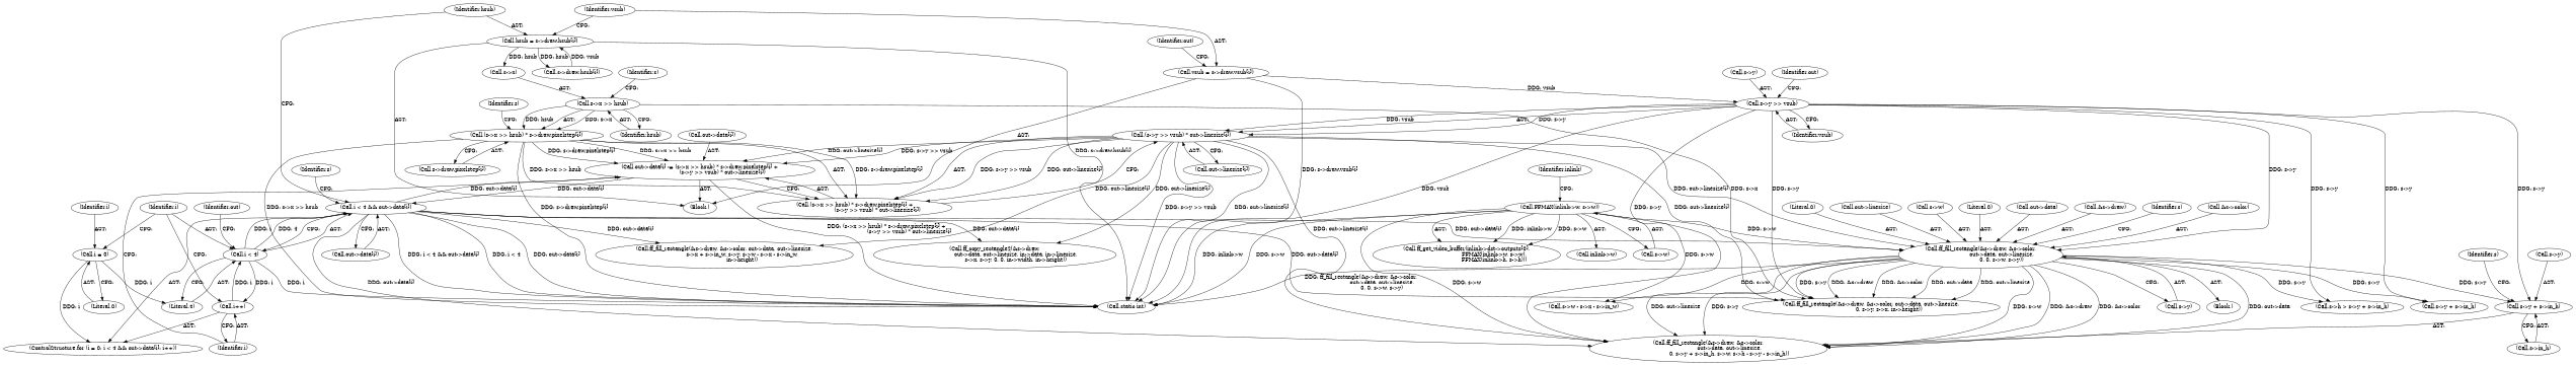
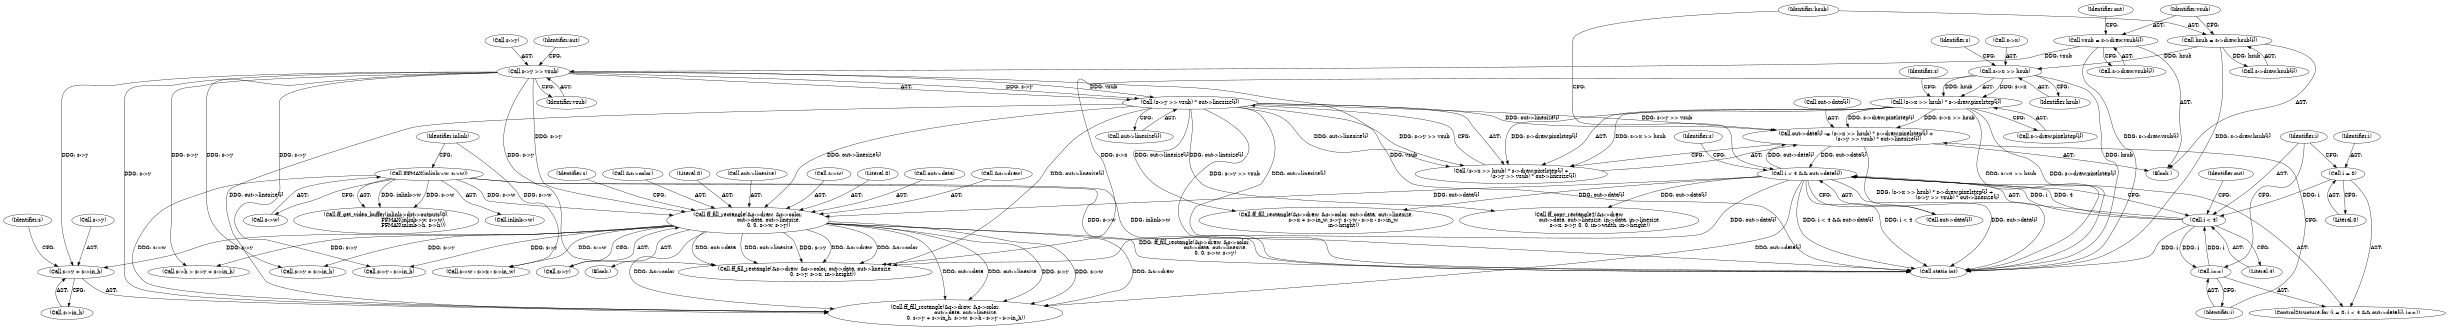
  digraph {
    n1 [label="(Call,s->y + s->in_h)"]
    n2 [label="(Call,ff_fill_rectangle(&s->draw, &s->color,\n                          out->data, out->linesize,\n                          0, s->y + s->in_h, s->w, s->h - s->y - s->in_h))"]
    n3 [label="(Call,s->in_h)"]
    n4 [label="(Call,s->y >> vsub)"]
    n5 [label="(Call,ff_fill_rectangle(&s->draw, &s->color,\n                          out->data, out->linesize,\n                          0, 0, s->w, s->y))"]
    n6 [label="(Call,(s->y >> vsub) * out->linesize[i])"]
    n7 [label="(Identifier,vsub)"]
    n8 [label="(Call,ff_fill_rectangle(&s->draw, &s->color, out->data, out->linesize,\n                      0, s->y, s->x, in->height))"]
    n9 [label="(Call,s->h > s->y + s->in_h)"]
    n10 [label="(Call,s->y + s->in_h)"]
    n11 [label="(Call,static int)"]
+   n12 [label="(Call,s->y - s->in_h)"]
    n13 [label="(Call,s->y)"]
    n14 [label="(Block,)"]
    n15 [label="(Call,s->w - s->x - s->in_w)"]
    n16 [label="(Call,out->data[i] -= (s->x >> hsub) * s->draw.pixelstep[i] +\n                            (s->y >> vsub) * out->linesize[i])"]
    n17 [label="(Call,ff_fill_rectangle(&s->draw, &s->color, out->data, out->linesize,\n                      s->x + s->in_w, s->y, s->w - s->x - s->in_w,\n                      in->height))"]
    n18 [label="(Call,ff_copy_rectangle2(&s->draw,\n                          out->data, out->linesize, in->data, in->linesize,\n                          s->x, s->y, 0, 0, in->width, in->height))"]
    n19 [label="(Call,(s->x >> hsub) * s->draw.pixelstep[i] +\n                            (s->y >> vsub) * out->linesize[i])"]
    n20 [label="(Call,out->linesize[i])"]
    n21 [label="(Call,vsub = s->draw.vsub[i])"]
+   n22 [label="(Call,s->draw.vsub[i])"]
    n23 [label="(Block,)"]
    n24 [label="(Call,i < 4 && out->data[i])"]
    n25 [label="(Call,i < 4)"]
    n26 [label="(Call,out->data[i])"]
    n27 [label="(ControlStructure,for (i = 0; i < 4 && out->data[i]; i++))"]
    n28 [label="(Call,i++)"]
    n29 [label="(Literal,4)"]
    n30 [label="(Identifier,i)"]
    n31 [label="(Call,i = 0)"]
    n32 [label="(Literal,0)"]
    n33 [label="(Call,(s->x >> hsub) * s->draw.pixelstep[i])"]
    n34 [label="(Call,s->draw.pixelstep[i])"]
    n35 [label="(Call,s->x >> hsub)"]
    n36 [label="(Identifier,hsub)"]
    n37 [label="(Call,hsub = s->draw.hsub[i])"]
    n38 [label="(Call,s->draw.hsub[i])"]
    n39 [label="(Call,FFMAX(inlink->w, s->w))"]
    n40 [label="(Call,s->w)"]
    n41 [label="(Call,ff_get_video_buffer(inlink->dst->outputs[0],\n                                  FFMAX(inlink->w, s->w),\n                                  FFMAX(inlink->h, s->h)))"]
    n42 [label="(Call,inlink->w)"]
    n43 [label="(Call,out->data)"]
    n44 [label="(Identifier,vsub)"]
    n45 [label="(Call,s->y)"]
    n46 [label="(Identifier,out)"]
    n47 [label="(Identifier,hsub)"]
    n48 [label="(Call,out->data[i])"]
    n49 [label="(Call,s->y)"]
    n50 [label="(Identifier,s)"]
    n51 [label="(Identifier,s)"]
    n52 [label="(Call,&s->draw)"]
    n53 [label="(Identifier,s)"]
    n54 [label="(Identifier,i)"]
    n55 [label="(Identifier,i)"]
    n56 [label="(Identifier,out)"]
    n57 [label="(Call,&s->color)"]
    n58 [label="(Identifier,s)"]
    n59 [label="(Call,s->x)"]
    n60 [label="(Literal,0)"]
    n61 [label="(Call,out->linesize)"]
    n62 [label="(Identifier,s)"]
    n63 [label="(Identifier,out)"]
    n64 [label="(Call,s->w)"]
    n65 [label="(Identifier,inlink)"]
    n66 [label="(Literal,0)"]
    n1 -> n2 [label="AST: "]
    n1 -> n3 [label="CFG: "]
    n3 -> n1 [label="AST: "]
    n4 -> n1 [label="DDG: s->y"]
    n4 -> n2 [label="DDG: s->y"]
    n4 -> n5 [label="DDG: s->y"]
    n4 -> n6 [label="AST: "]
    n4 -> n6 [label="DDG: s->y"]
    n4 -> n6 [label="DDG: vsub"]
    n4 -> n7 [label="CFG: "]
    n4 -> n8 [label="DDG: s->y"]
    n4 -> n9 [label="DDG: s->y"]
    n4 -> n10 [label="DDG: s->y"]
    n4 -> n11 [label="DDG: vsub"]
+   n4 -> n12 [label="DDG: s->y"]
    n5 -> n1 [label="DDG: s->y"]
    n5 -> n2 [label="DDG: &s->draw"]
    n5 -> n2 [label="DDG: &s->color"]
    n5 -> n2 [label="DDG: out->data"]
    n5 -> n2 [label="DDG: out->linesize"]
    n5 -> n2 [label="DDG: s->y"]
    n5 -> n2 [label="DDG: s->w"]
    n5 -> n8 [label="DDG: &s->draw"]
    n5 -> n8 [label="DDG: &s->color"]
    n5 -> n8 [label="DDG: out->data"]
    n5 -> n8 [label="DDG: out->linesize"]
    n5 -> n8 [label="DDG: s->y"]
    n5 -> n9 [label="DDG: s->y"]
    n5 -> n10 [label="DDG: s->y"]
    n5 -> n11 [label="DDG: ff_fill_rectangle(&s->draw, &s->color,\n                          out->data, out->linesize,\n                          0, 0, s->w, s->y)"]
+   n5 -> n12 [label="DDG: s->y"]
    n5 -> n13 [label="CFG: "]
    n5 -> n14 [label="AST: "]
    n5 -> n15 [label="DDG: s->w"]
    n6 -> n2 [label="DDG: out->linesize[i]"]
    n6 -> n5 [label="DDG: out->linesize[i]"]
    n6 -> n8 [label="DDG: out->linesize[i]"]
    n6 -> n11 [label="DDG: out->linesize[i]"]
    n6 -> n11 [label="DDG: s->y >> vsub"]
    n6 -> n16 [label="DDG: s->y >> vsub"]
    n6 -> n16 [label="DDG: out->linesize[i]"]
    n6 -> n17 [label="DDG: out->linesize[i]"]
    n6 -> n18 [label="DDG: out->linesize[i]"]
    n6 -> n19 [label="AST: "]
    n6 -> n19 [label="DDG: s->y >> vsub"]
    n6 -> n19 [label="DDG: out->linesize[i]"]
    n6 -> n20 [label="CFG: "]
    n7 -> n4 [label="AST: "]
    n13 -> n5 [label="AST: "]
    n16 -> n11 [label="DDG: (s->x >> hsub) * s->draw.pixelstep[i] +\n                            (s->y >> vsub) * out->linesize[i]"]
    n16 -> n19 [label="CFG: "]
    n16 -> n23 [label="AST: "]
    n16 -> n24 [label="DDG: out->data[i]"]
    n19 -> n6 [label="CFG: "]
    n19 -> n16 [label="AST: "]
    n20 -> n6 [label="AST: "]
    n21 -> n4 [label="DDG: vsub"]
    n21 -> n11 [label="DDG: s->draw.vsub[i]"]
+   n21 -> n22 [label="CFG: "]
    n21 -> n23 [label="AST: "]
+   n22 -> n21 [label="AST: "]
    n24 -> n2 [label="DDG: out->data[i]"]
    n24 -> n5 [label="DDG: out->data[i]"]
    n24 -> n8 [label="DDG: out->data[i]"]
    n24 -> n11 [label="DDG: i < 4 && out->data[i]"]
    n24 -> n11 [label="DDG: i < 4"]
    n24 -> n11 [label="DDG: out->data[i]"]
    n24 -> n16 [label="DDG: out->data[i]"]
    n24 -> n17 [label="DDG: out->data[i]"]
    n24 -> n18 [label="DDG: out->data[i]"]
    n24 -> n25 [label="CFG: "]
    n24 -> n26 [label="CFG: "]
    n24 -> n27 [label="AST: "]
    n25 -> n11 [label="DDG: i"]
    n25 -> n24 [label="AST: "]
    n25 -> n24 [label="DDG: i"]
    n25 -> n24 [label="DDG: 4"]
    n25 -> n28 [label="DDG: i"]
    n25 -> n29 [label="CFG: "]
    n26 -> n24 [label="AST: "]
    n28 -> n25 [label="DDG: i"]
    n28 -> n27 [label="AST: "]
    n28 -> n30 [label="CFG: "]
    n29 -> n25 [label="AST: "]
    n30 -> n16 [label="CFG: "]
    n30 -> n28 [label="AST: "]
-   n31 -> n29 [label="DDG: i"]
-   n31 -> n27 [label="DDG: i"]
+   n31 -> n25 [label="DDG: i"]
+   n31 -> n27 [label="AST: "]
    n31 -> n32 [label="CFG: "]
    n32 -> n31 [label="AST: "]
    n33 -> n11 [label="DDG: s->x >> hsub"]
    n33 -> n11 [label="DDG: s->draw.pixelstep[i]"]
    n33 -> n16 [label="DDG: s->x >> hsub"]
    n33 -> n16 [label="DDG: s->draw.pixelstep[i]"]
    n33 -> n19 [label="AST: "]
    n33 -> n19 [label="DDG: s->x >> hsub"]
    n33 -> n19 [label="DDG: s->draw.pixelstep[i]"]
    n33 -> n34 [label="CFG: "]
    n34 -> n33 [label="AST: "]
    n35 -> n8 [label="DDG: s->x"]
+   n35 -> n11 [label="DDG: hsub"]
    n35 -> n33 [label="AST: "]
    n35 -> n33 [label="DDG: s->x"]
    n35 -> n33 [label="DDG: hsub"]
    n35 -> n36 [label="CFG: "]
    n36 -> n35 [label="AST: "]
    n37 -> n11 [label="DDG: s->draw.hsub[i]"]
    n37 -> n23 [label="AST: "]
-   n37 -> n59 [label="DDG: hsub"]
+   n37 -> n35 [label="DDG: hsub"]
    n37 -> n38 [label="DDG: hsub"]
-   n38 -> n37 [label="DDG: vsub"]
+   n38 -> n37 [label="AST: "]
    n39 -> n2 [label="DDG: s->w"]
    n39 -> n5 [label="DDG: s->w"]
    n39 -> n11 [label="DDG: inlink->w"]
    n39 -> n11 [label="DDG: s->w"]
-   n39 -> n15 [label="DDG: s->w"]
+   n65 -> n15 [label="DDG: s->w"]
    n39 -> n40 [label="CFG: "]
    n39 -> n41 [label="AST: "]
    n39 -> n41 [label="DDG: inlink->w"]
    n39 -> n41 [label="DDG: s->w"]
    n39 -> n42 [label="AST: "]
    n40 -> n39 [label="AST: "]
    n43 -> n5 [label="AST: "]
    n44 -> n21 [label="AST: "]
    n44 -> n37 [label="CFG: "]
    n45 -> n1 [label="AST: "]
    n46 -> n25 [label="CFG: "]
    n47 -> n24 [label="CFG: "]
    n47 -> n37 [label="AST: "]
    n48 -> n16 [label="AST: "]
    n49 -> n4 [label="AST: "]
    n50 -> n33 [label="CFG: "]
    n51 -> n24 [label="CFG: "]
    n52 -> n5 [label="AST: "]
    n53 -> n5 [label="CFG: "]
    n54 -> n31 [label="AST: "]
    n55 -> n25 [label="AST: "]
    n55 -> n28 [label="CFG: "]
    n55 -> n31 [label="CFG: "]
    n56 -> n21 [label="CFG: "]
    n57 -> n5 [label="AST: "]
    n58 -> n35 [label="CFG: "]
    n59 -> n35 [label="AST: "]
    n60 -> n5 [label="AST: "]
    n61 -> n5 [label="AST: "]
    n62 -> n1 [label="CFG: "]
    n63 -> n4 [label="CFG: "]
    n64 -> n5 [label="AST: "]
    n65 -> n39 [label="CFG: "]
    n66 -> n5 [label="AST: "]
  }
